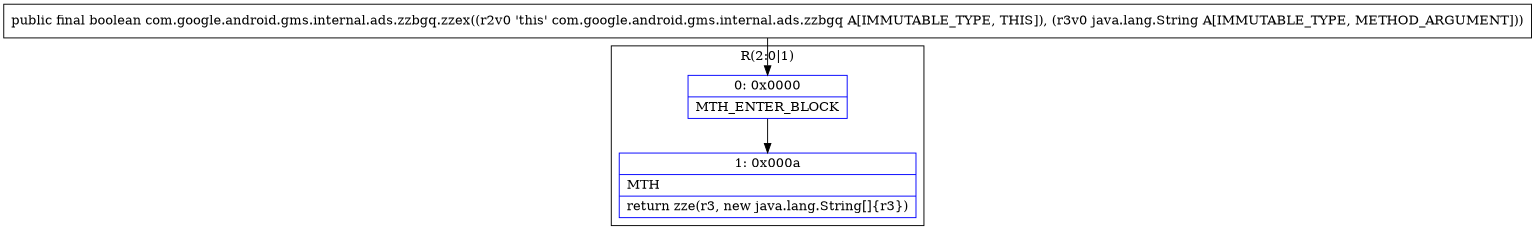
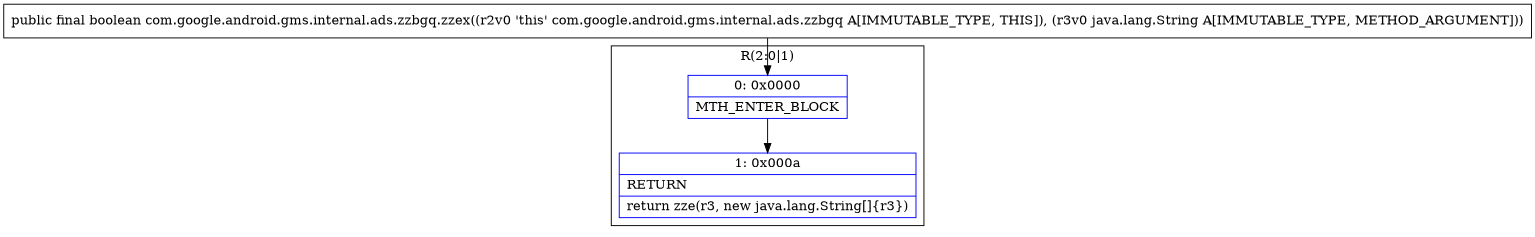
  digraph {
    node [color=blue shape=record]
    n1 [label="{0\:\ 0x0000|MTH_ENTER_BLOCK\l}"]
-   n2 [label="{1\:\ 0x000a|MTH\l|return zze(r3, new java.lang.String[]\{r3\})\l}"]
+   n2 [label="{1\:\ 0x000a|RETURN\l|return zze(r3, new java.lang.String[]\{r3\})\l}"]
    n3 [label="{public final boolean com.google.android.gms.internal.ads.zzbgq.zzex((r2v0 'this' com.google.android.gms.internal.ads.zzbgq A[IMMUTABLE_TYPE, THIS]), (r3v0 java.lang.String A[IMMUTABLE_TYPE, METHOD_ARGUMENT])) }" color=""]
    subgraph cluster_1 {
      label="R(2:0|1)"
      n1
      n2
    }
    n1 -> n2
    n3 -> n1
  }
